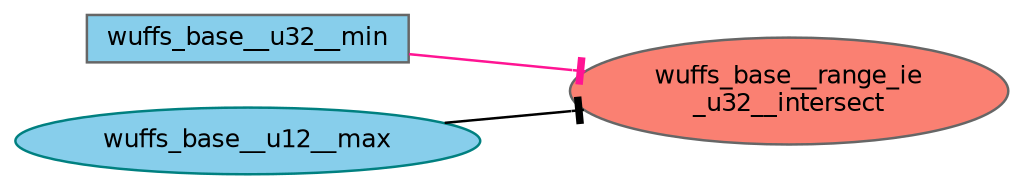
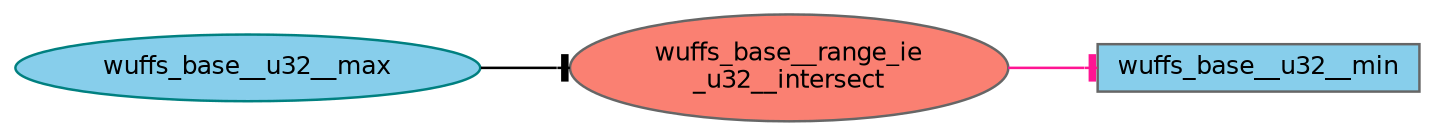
  digraph {
    rankdir=LR
    node [color=gray40 fillcolor=skyblue fontname=Helvetica fontsize=10 shape=ellipse style=filled]
    edge [arrowhead=tee fontname=Helvetica fontsize=10 labelfontname=Helvetica labelfontsize=10 style=solid]
    n1 [fillcolor=salmon fontcolor=black height=0.2 label="wuffs_base__range_ie\l_u32__intersect" width=0.4]
    n2 [height=0.2 label=wuffs_base__u32__min shape=box width=0.4]
-   n3 [color=teal height=0.2 label=wuffs_base__u12__max width=0.4]
-   n2 -> n1 [color=deeppink]
+   n3 [color=teal height=0.2 label=wuffs_base__u32__max width=0.4]
+   n1 -> n2 [color=deeppink]
    n3 -> n1 [color=black]
  }
